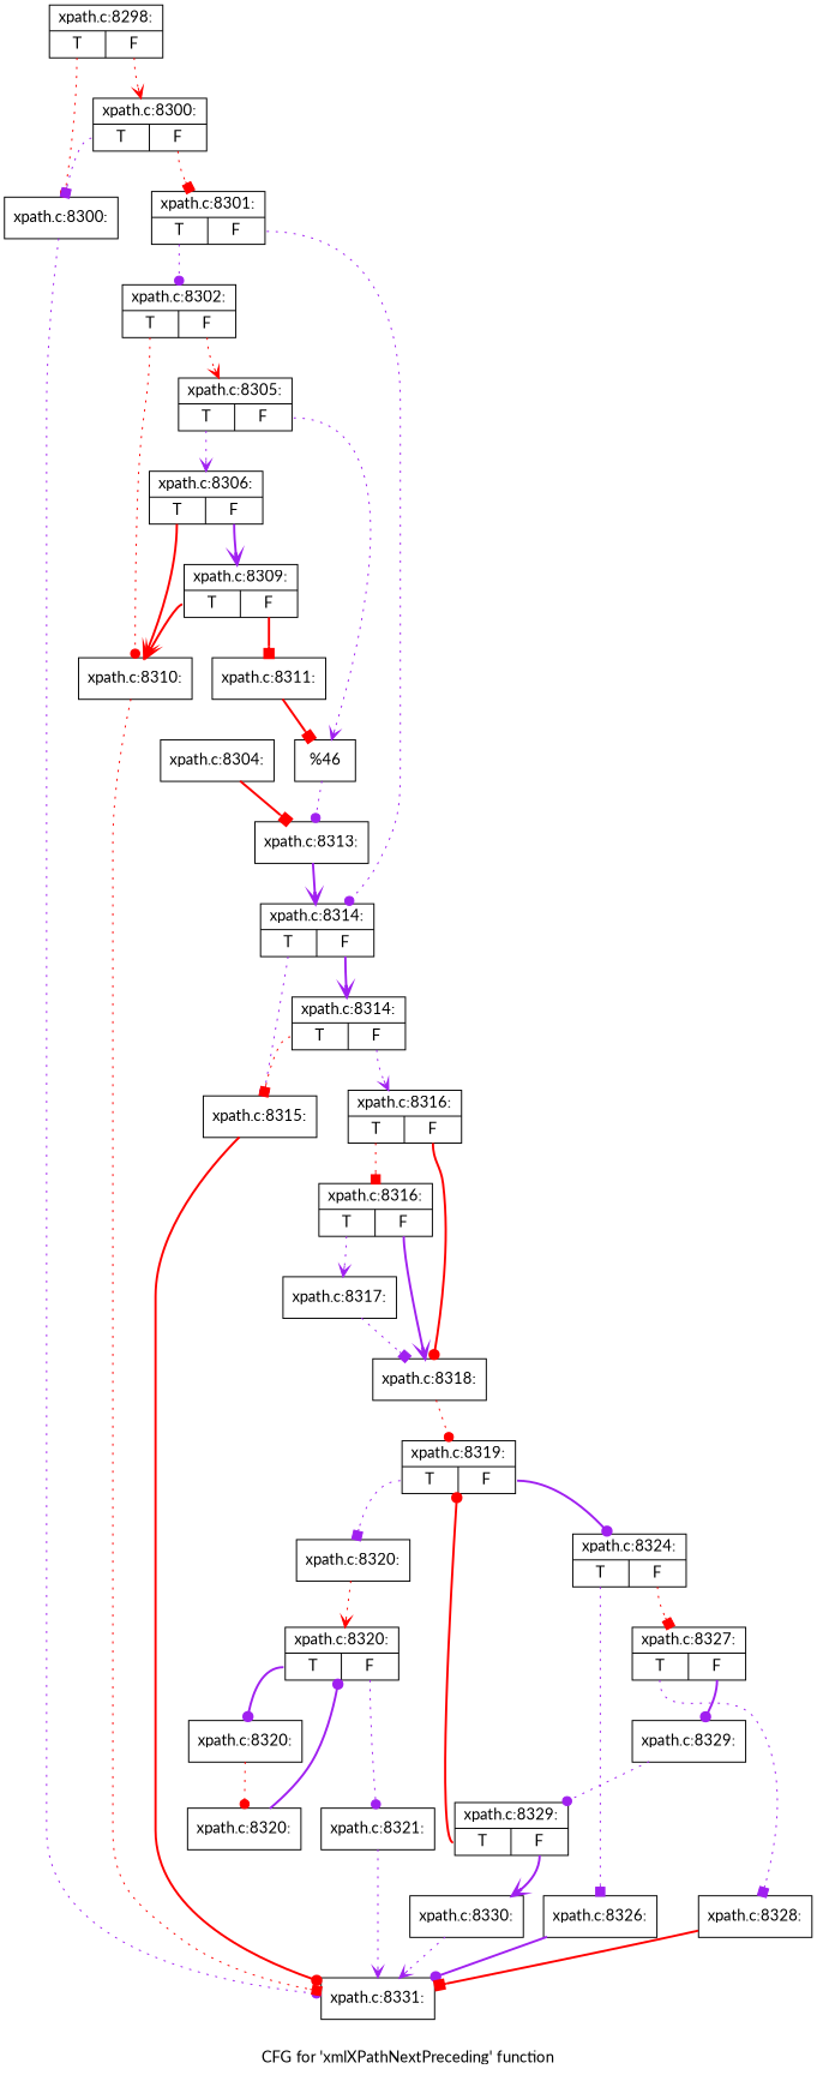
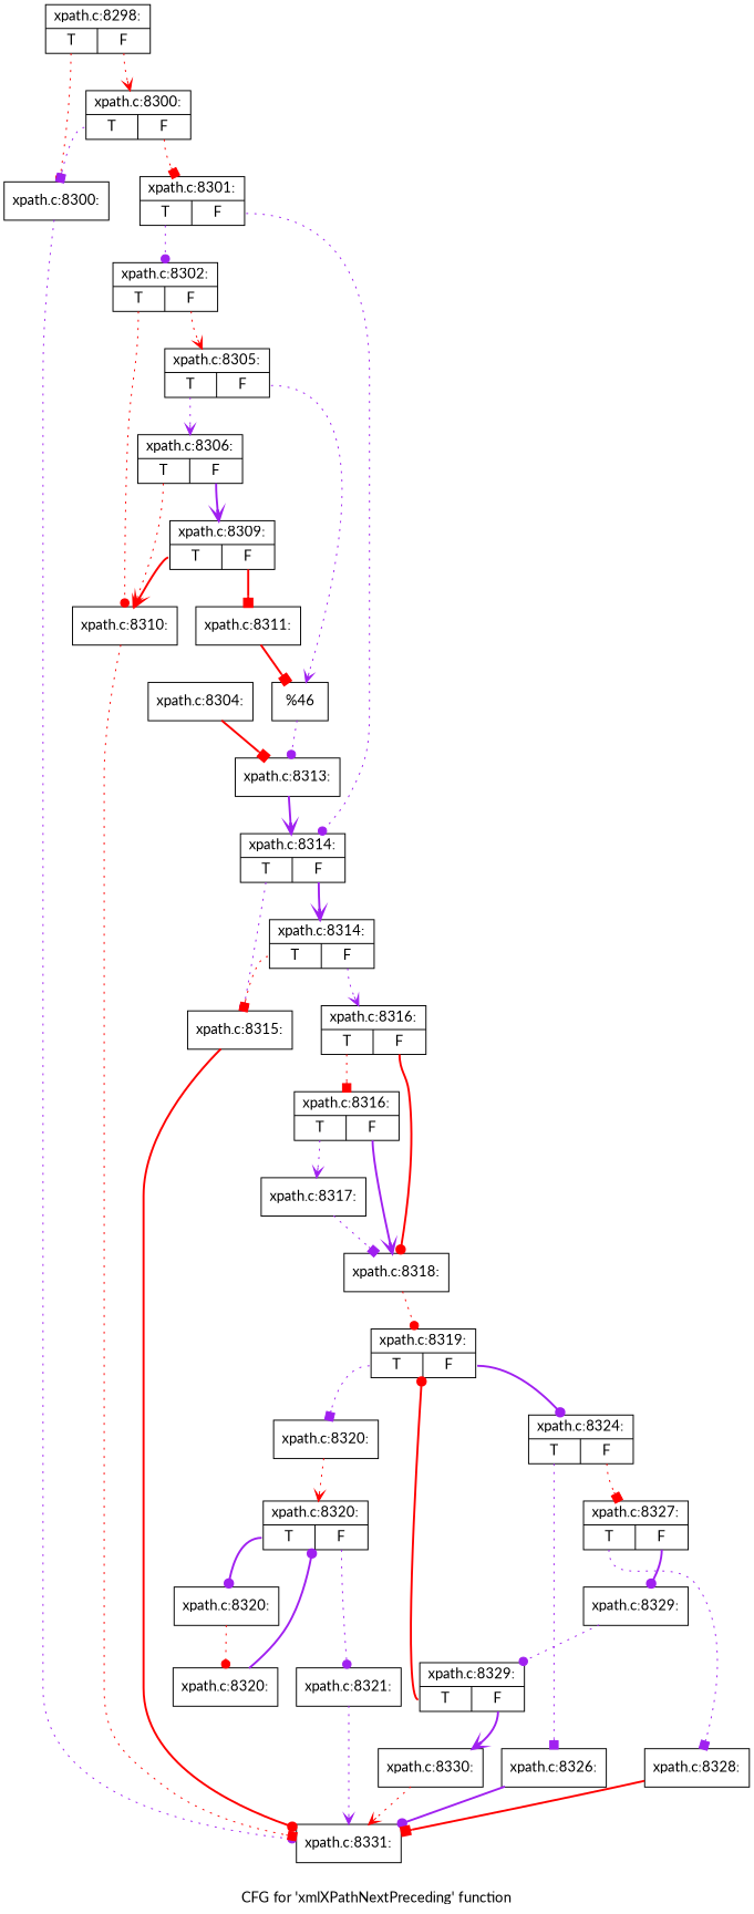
  digraph {
    fontname=Lato
    label="CFG for 'xmlXPathNextPreceding' function"
    node [fontname=Lato shape=record]
    edge [arrowhead=dot color=purple fontname=Lato style=dotted]
    n1 [label="{xpath.c:8298:|{<s0>T|<s1>F}}"]
    n2 [label="{xpath.c:8300:}"]
    n3 [label="{xpath.c:8300:|{<s0>T|<s1>F}}"]
    n4 [label="{xpath.c:8331:}"]
    n5 [label="{xpath.c:8301:|{<s0>T|<s1>F}}"]
    n6 [label="{xpath.c:8302:|{<s0>T|<s1>F}}"]
    n7 [label="{xpath.c:8314:|{<s0>T|<s1>F}}"]
    n8 [label="{xpath.c:8305:|{<s0>T|<s1>F}}"]
    n9 [label="{xpath.c:8310:}"]
    n10 [label="{xpath.c:8315:}"]
    n11 [label="{xpath.c:8314:|{<s0>T|<s1>F}}"]
    n12 [label="{xpath.c:8304:}"]
    n13 [label="{xpath.c:8313:}"]
    n14 [label="{xpath.c:8306:|{<s0>T|<s1>F}}"]
    n15 [label="{%46}"]
    n16 [label="{xpath.c:8316:|{<s0>T|<s1>F}}"]
    n17 [label="{xpath.c:8309:|{<s0>T|<s1>F}}"]
    n18 [label="{xpath.c:8311:}"]
    n19 [label="{xpath.c:8316:|{<s0>T|<s1>F}}"]
    n20 [label="{xpath.c:8318:}"]
    n21 [label="{xpath.c:8317:}"]
    n22 [label="{xpath.c:8319:|{<s0>T|<s1>F}}"]
    n23 [label="{xpath.c:8320:}"]
    n24 [label="{xpath.c:8324:|{<s0>T|<s1>F}}"]
    n25 [label="{xpath.c:8320:|{<s0>T|<s1>F}}"]
    n26 [label="{xpath.c:8326:}"]
    n27 [label="{xpath.c:8327:|{<s0>T|<s1>F}}"]
    n28 [label="{xpath.c:8320:}"]
    n29 [label="{xpath.c:8321:}"]
    n30 [label="{xpath.c:8328:}"]
    n31 [label="{xpath.c:8329:}"]
    n32 [label="{xpath.c:8320:}"]
    n33 [label="{xpath.c:8329:|{<s0>T|<s1>F}}"]
    n34 [label="{xpath.c:8330:}"]
    n1 -> n2 [color=red tailport=s0]
    n1 -> n3 [arrowhead=vee color=red tailport=s1]
    n2 -> n4
    n3 -> n2 [arrowhead=box tailport=s0]
    n3 -> n5 [arrowhead=box color=red tailport=s1]
    n5 -> n6 [tailport=s0]
    n5 -> n7 [tailport=s1]
    n6 -> n8 [arrowhead=vee color=red tailport=s1]
    n6 -> n9 [color=red tailport=s0]
    n7 -> n10 [tailport=s0]
    n7 -> n11 [arrowhead=vee style=bold tailport=s1]
    n8 -> n14 [arrowhead=vee tailport=s0]
    n8 -> n15 [arrowhead=vee tailport=s1]
    n9 -> n4 [arrowhead=box color=red]
    n10 -> n4 [color=red style=bold]
    n11 -> n10 [arrowhead=box color=red tailport=s0]
    n11 -> n16 [arrowhead=vee tailport=s1]
    n12 -> n13 [arrowhead=box color=red style=bold]
    n13 -> n7 [arrowhead=vee style=bold]
-   n14 -> n9 [arrowhead=vee color=red style=bold tailport=s0]
+   n14 -> n9 [arrowhead=vee color=red tailport=s0]
    n14 -> n17 [arrowhead=vee style=bold tailport=s1]
    n15 -> n13
    n16 -> n19 [arrowhead=box color=red tailport=s0]
    n16 -> n20 [color=red style=bold tailport=s1]
    n17 -> n9 [arrowhead=vee color=red style=bold tailport=s0]
    n17 -> n18 [arrowhead=box color=red style=bold tailport=s1]
    n18 -> n15 [arrowhead=box color=red style=bold]
    n19 -> n20 [arrowhead=vee style=bold tailport=s1]
    n19 -> n21 [arrowhead=vee tailport=s0]
    n20 -> n22 [color=red]
    n21 -> n20 [arrowhead=box]
    n22 -> n23 [arrowhead=box tailport=s0]
    n22 -> n24 [style=bold tailport=s1]
    n23 -> n25 [arrowhead=vee color=red]
    n24 -> n26 [arrowhead=box tailport=s0]
    n24 -> n27 [arrowhead=box color=red tailport=s1]
    n25 -> n28 [style=bold tailport=s0]
    n25 -> n29 [tailport=s1]
    n26 -> n4 [style=bold]
    n27 -> n30 [arrowhead=box tailport=s0]
    n27 -> n31 [style=bold tailport=s1]
    n28 -> n32 [color=red]
    n29 -> n4 [arrowhead=vee]
    n30 -> n4 [arrowhead=box color=red style=bold]
    n31 -> n33
    n32 -> n25 [style=bold]
    n33 -> n22 [color=red style=bold tailport=s0]
    n33 -> n34 [arrowhead=vee style=bold tailport=s1]
-   n34 -> n4 [arrowhead=vee]
+   n34 -> n4 [arrowhead=vee color=red]
  }
